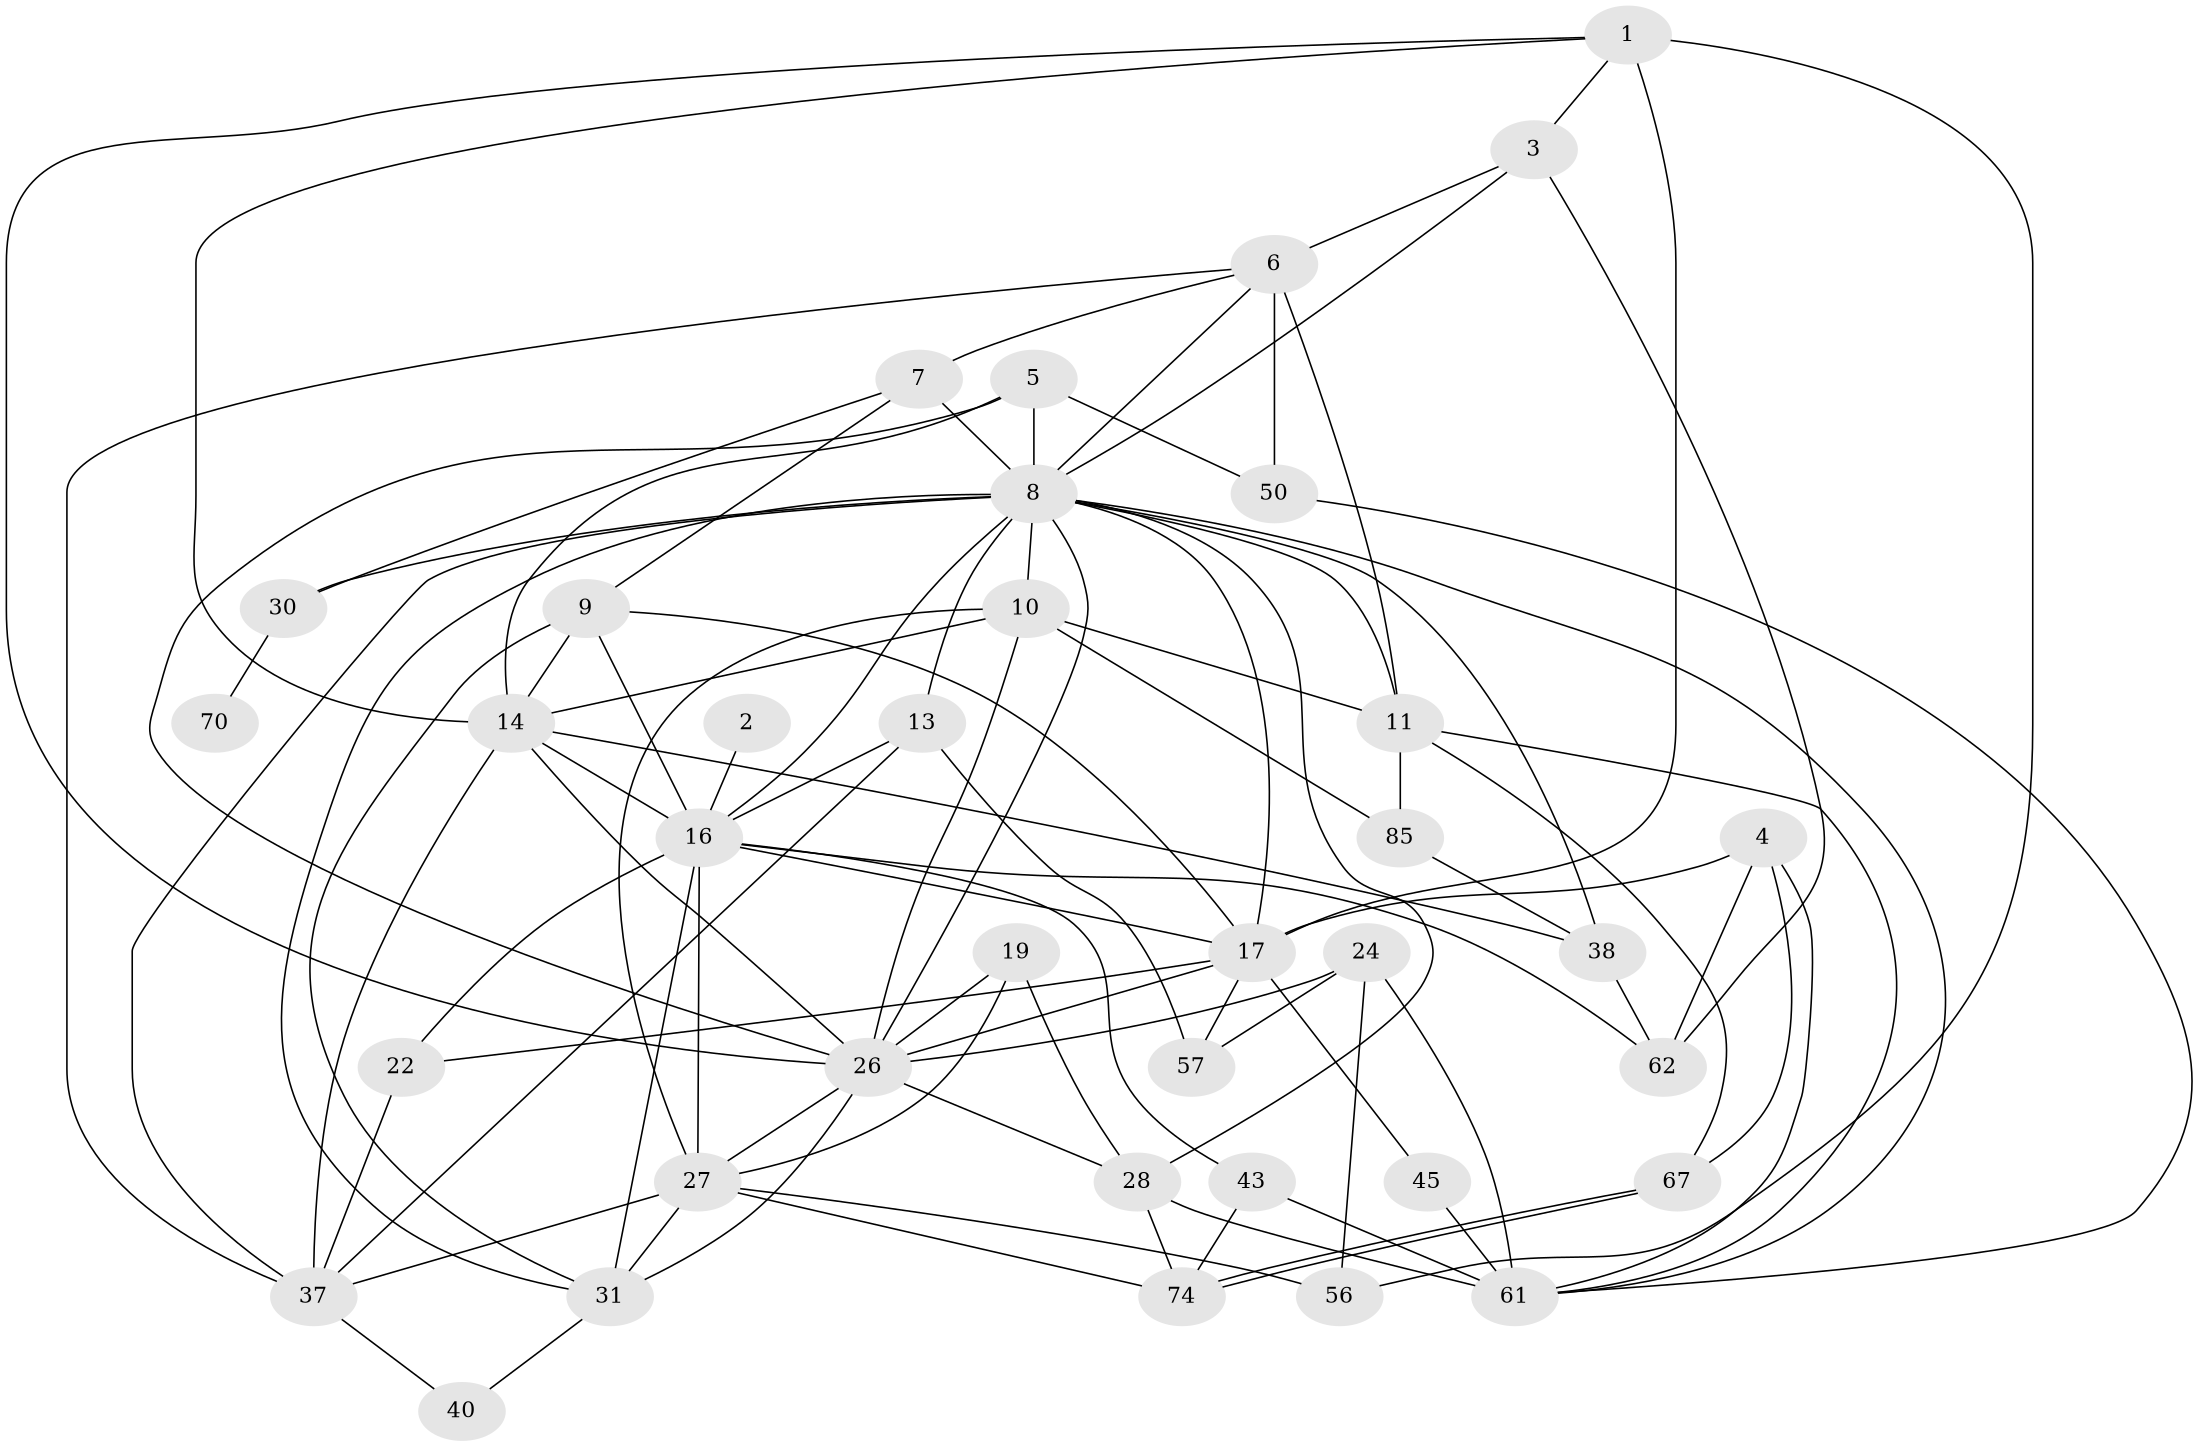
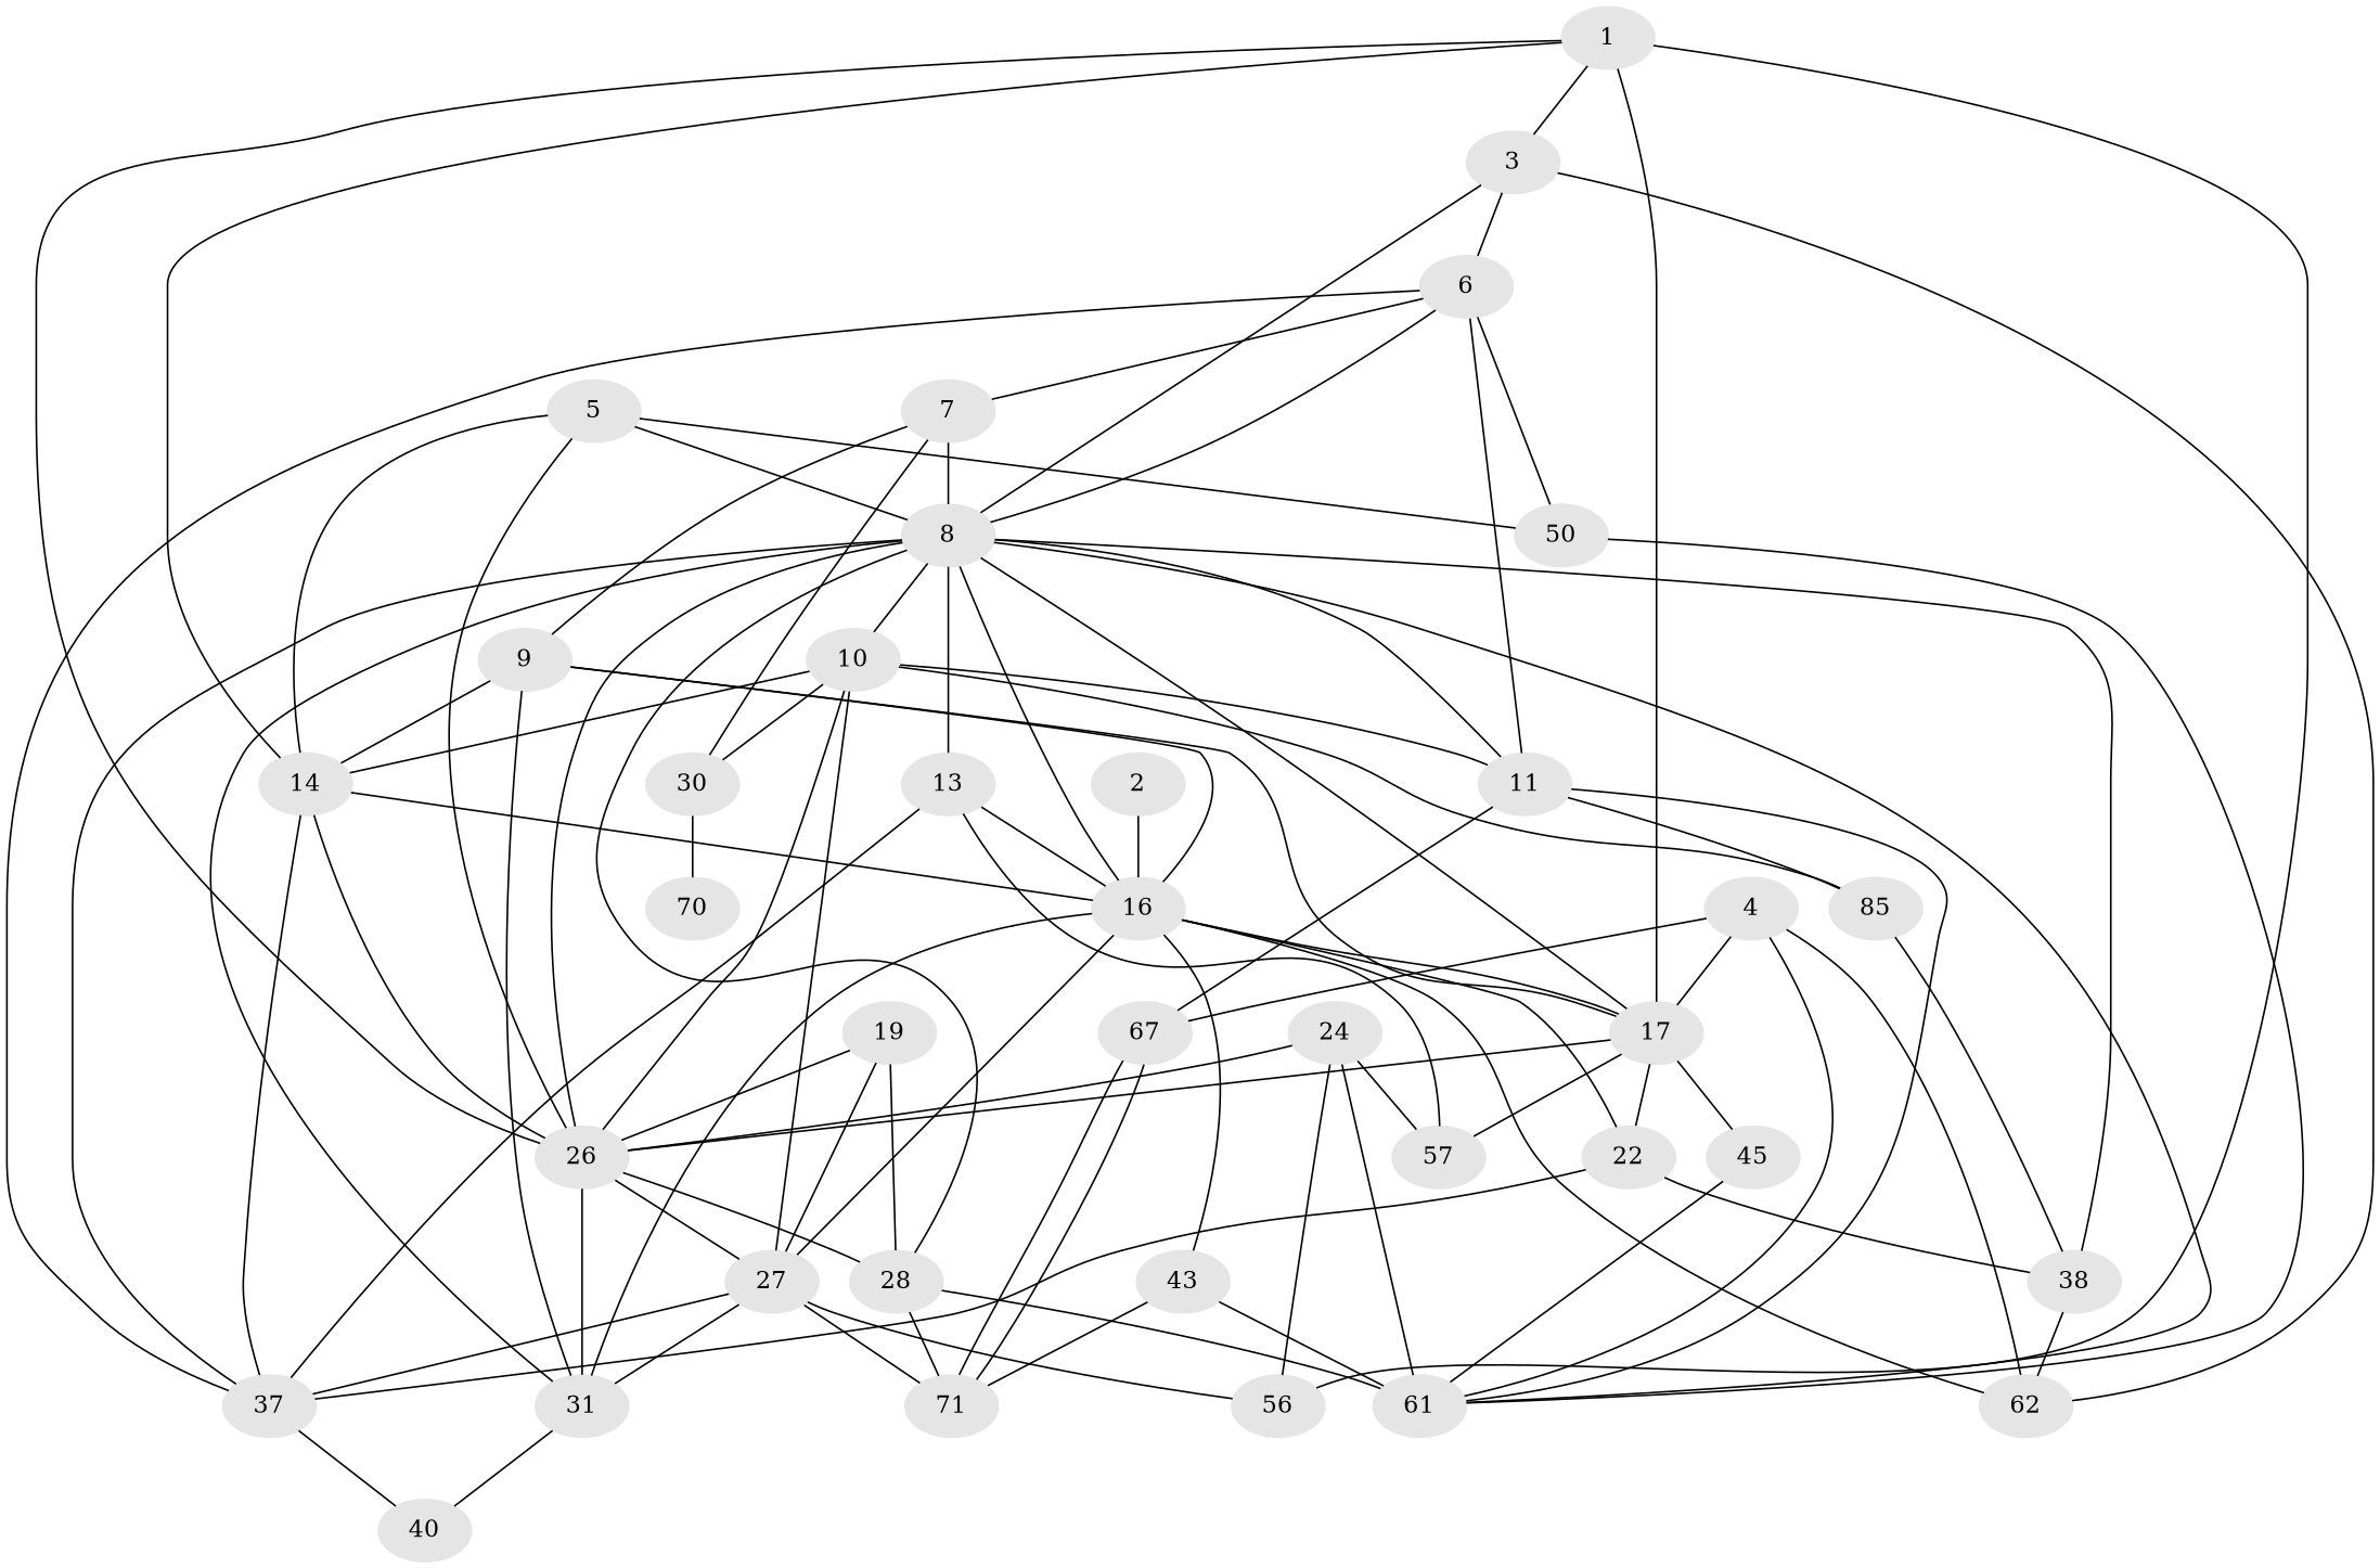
  graph {
    node [color=gray90 style=filled]
    1 [super="+44"]
    3 [super="+63"]
    14 [super="+48"]
    17 [super="+34+46"]
    26 [super="+41"]
    56
    6 [super="+47"]
    8 [super="+23+12+54"]
    62
    16 [super="+66+72"]
    37 [super="+53"]
    57
    22 [super="+58"]
    45
    28 [super="+52+64"]
    31 [super="+71+59"]
    27 [super="+69"]
    43
    2
    50
    7 [super="+76"]
    11 [super="+33+18"]
    61 [super="+68"]
    30
    10 [super="+36+21"]
    13
    38
    4 [super="+25"]
    67
-   74
+   74 [label=71]
    5 [super="+55"]
    9 [super="+42"]
    n33 [label=85 super="+20"]
    40
    70
    19
    24 [super="+29"]
    1 -- 3
    1 -- 14
    1 -- 17 [weight=2]
    1 -- 26
    1 -- 56
    3 -- 6
    3 -- 8
    3 -- 62
    14 -- 26
    14 -- 16
    14 -- 37
    17 -- 26
    17 -- 57
    17 -- 22
    17 -- 45
    26 -- 28
    26 -- 31
    26 -- 27
    6 -- 8
    6 -- 37
    6 -- 50
    6 -- 7
    6 -- 11 [weight=2]
    8 -- 17
    8 -- 26
    8 -- 16
    8 -- 37
    8 -- 28
    8 -- 31
    8 -- 11
    8 -- 61
-   8 -- 30
+   10 -- 30
    8 -- 10
    8 -- 13
    8 -- 38
    16 -- 17
    16 -- 62
    16 -- 22
    16 -- 31 [weight=2]
    16 -- 27 [weight=2]
    16 -- 43
    37 -- 40
    22 -- 37
-   14 -- 38
+   22 -- 38
    45 -- 61
    28 -- 61
    28 -- 74 [weight=2]
    31 -- 40
    27 -- 56
    27 -- 37
    27 -- 31
    27 -- 74
    43 -- 61
    43 -- 74
    2 -- 16 [weight=2]
    50 -- 61
    7 -- 8 [weight=2]
    7 -- 30
    7 -- 9
    11 -- 61
    11 -- 67
    11 -- n33 [weight=2]
    30 -- 70
    10 -- 14
    10 -- 26
    10 -- 27
    10 -- 11
    10 -- n33
    13 -- 16
    13 -- 37
    13 -- 57
    38 -- 62
    4 -- 17
    4 -- 62
    4 -- 61
    4 -- 67
    67 -- 74
    67 -- 74
    5 -- 14
    5 -- 26
    5 -- 8
    5 -- 50
    9 -- 14
    9 -- 17
    9 -- 16
    9 -- 31
    n33 -- 38
    19 -- 26
    19 -- 28
    19 -- 27
    24 -- 26
    24 -- 56 [weight=2]
    24 -- 57
    24 -- 61 [weight=3]
  }
